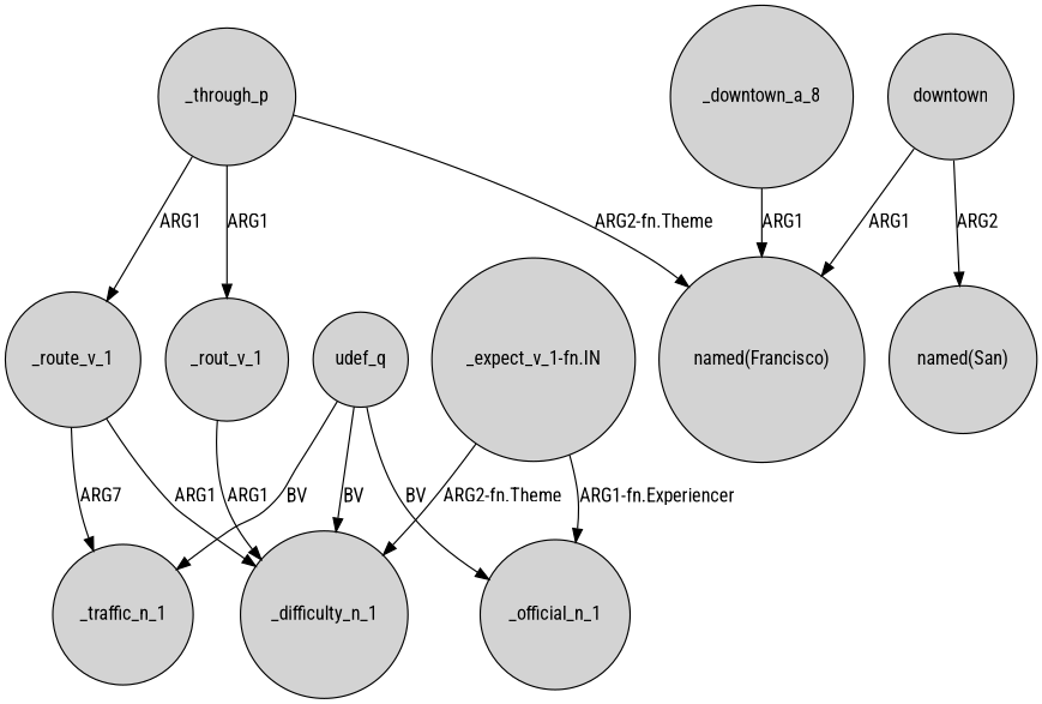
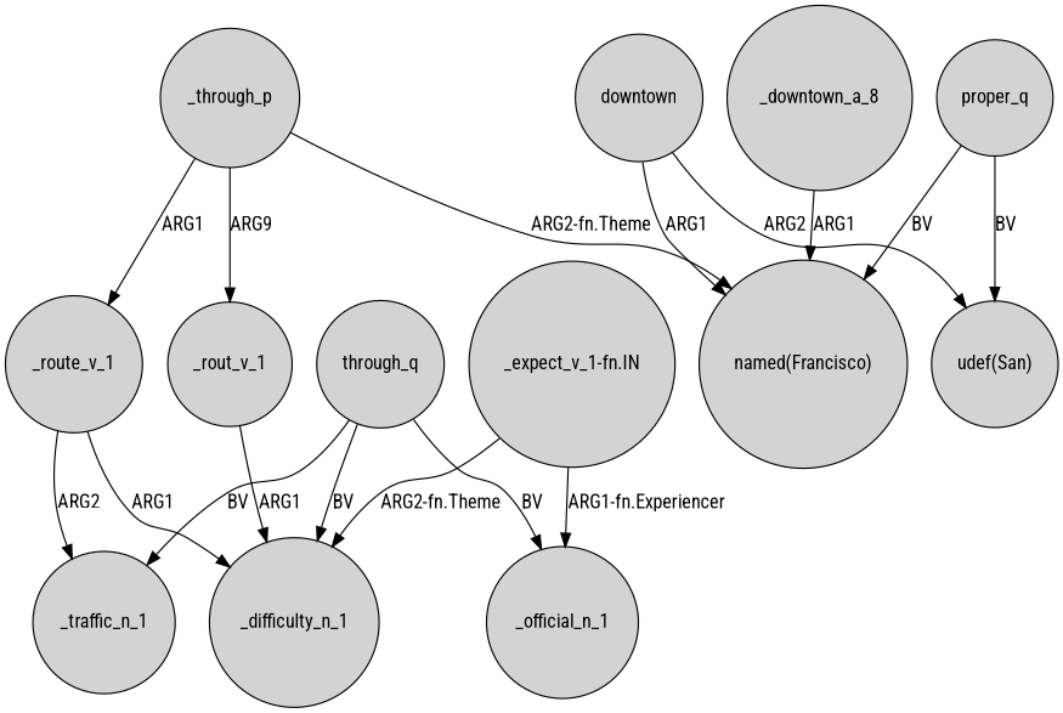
  digraph {
    fontname="Roboto Condensed"
    node [fontname="Roboto Condensed" shape=circle style=filled]
    edge [fontname="Roboto Condensed"]
    _route_v_1
    _difficulty_n_1
    _traffic_n_1
-   udef_q
+   udef_q [label=through_q]
    _official_n_1
-   "named(San)"
+   proper_q
+   "named(San)" [label="udef(San)"]
    "named(Francisco)"
    _through_p
    _rout_v_1
    n11 [label=_downtown_a_8]
    n12 [label=downtown]
    "_expect_v_1-fn.IN"
    _route_v_1 -> _difficulty_n_1 [label=ARG1]
-   _route_v_1 -> _traffic_n_1 [label=ARG7]
+   _route_v_1 -> _traffic_n_1 [label=ARG2]
    udef_q -> _difficulty_n_1 [label=BV]
    udef_q -> _traffic_n_1 [label=BV]
    udef_q -> _official_n_1 [label=BV]
+   proper_q -> "named(San)" [label=BV]
+   proper_q -> "named(Francisco)" [label=BV]
    _through_p -> _route_v_1 [label=ARG1]
    _through_p -> "named(Francisco)" [label="ARG2-fn.Theme"]
-   _through_p -> _rout_v_1 [label=ARG1]
+   _through_p -> _rout_v_1 [label=ARG9]
    _rout_v_1 -> _difficulty_n_1 [label=ARG1]
    n11 -> "named(Francisco)" [label=ARG1]
    n12 -> "named(San)" [label=ARG2]
    n12 -> "named(Francisco)" [label=ARG1]
    "_expect_v_1-fn.IN" -> _difficulty_n_1 [label="ARG2-fn.Theme"]
    "_expect_v_1-fn.IN" -> _official_n_1 [label="ARG1-fn.Experiencer"]
  }
